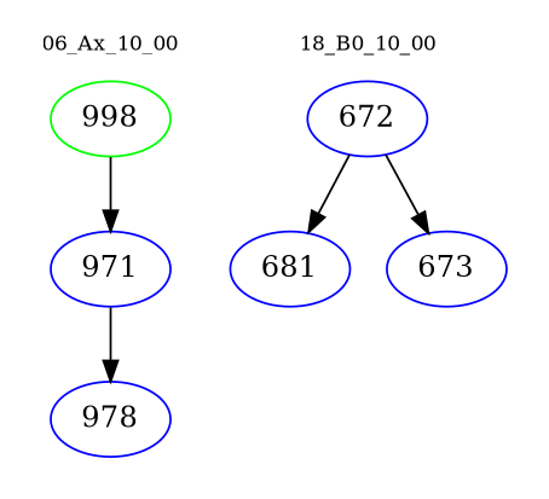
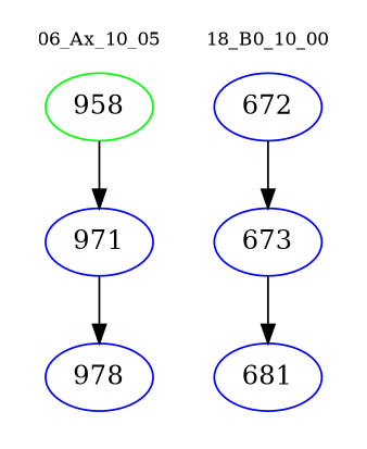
  digraph {
    node [color=blue]
    edge [color=black]
    n1 [label=971]
-   n2 [color=green label=998]
+   n2 [color=green label=958]
    n3 [label=978]
    n4 [label=672]
    n5 [label=681]
    n6 [label=673]
    subgraph cluster_1 {
      color=white
      fontsize=10
-     label="06_Ax_10_00"
+     label="06_Ax_10_05"
      n1
      n2
      n3
    }
    subgraph cluster_2 {
      color=white
      fontsize=10
      label="18_B0_10_00"
      n4
      n5
      n6
    }
    n1 -> n3
    n2 -> n1
-   n4 -> n5
+   n6 -> n5
    n4 -> n6
  }
